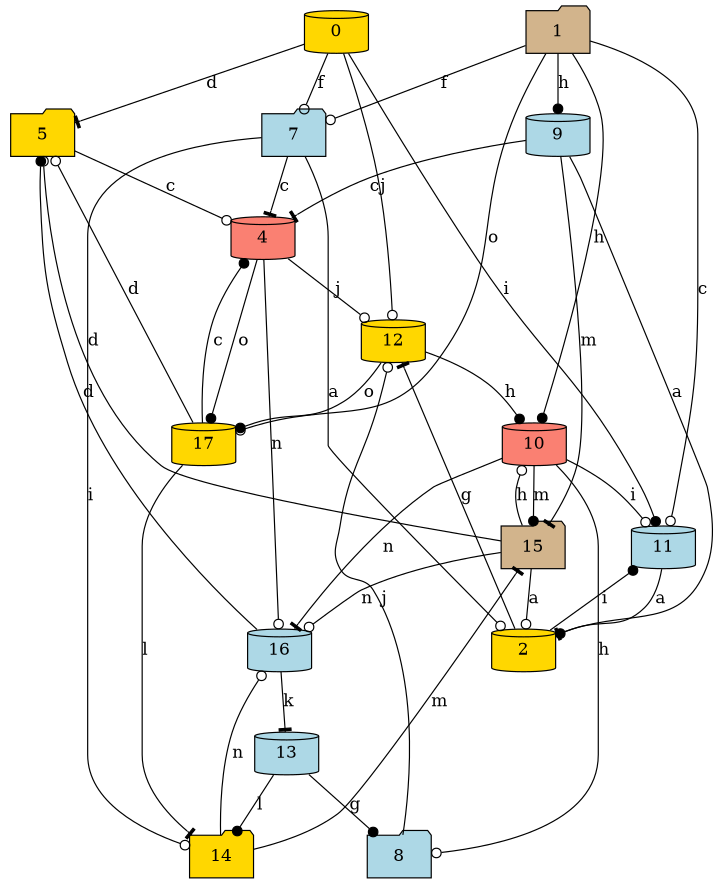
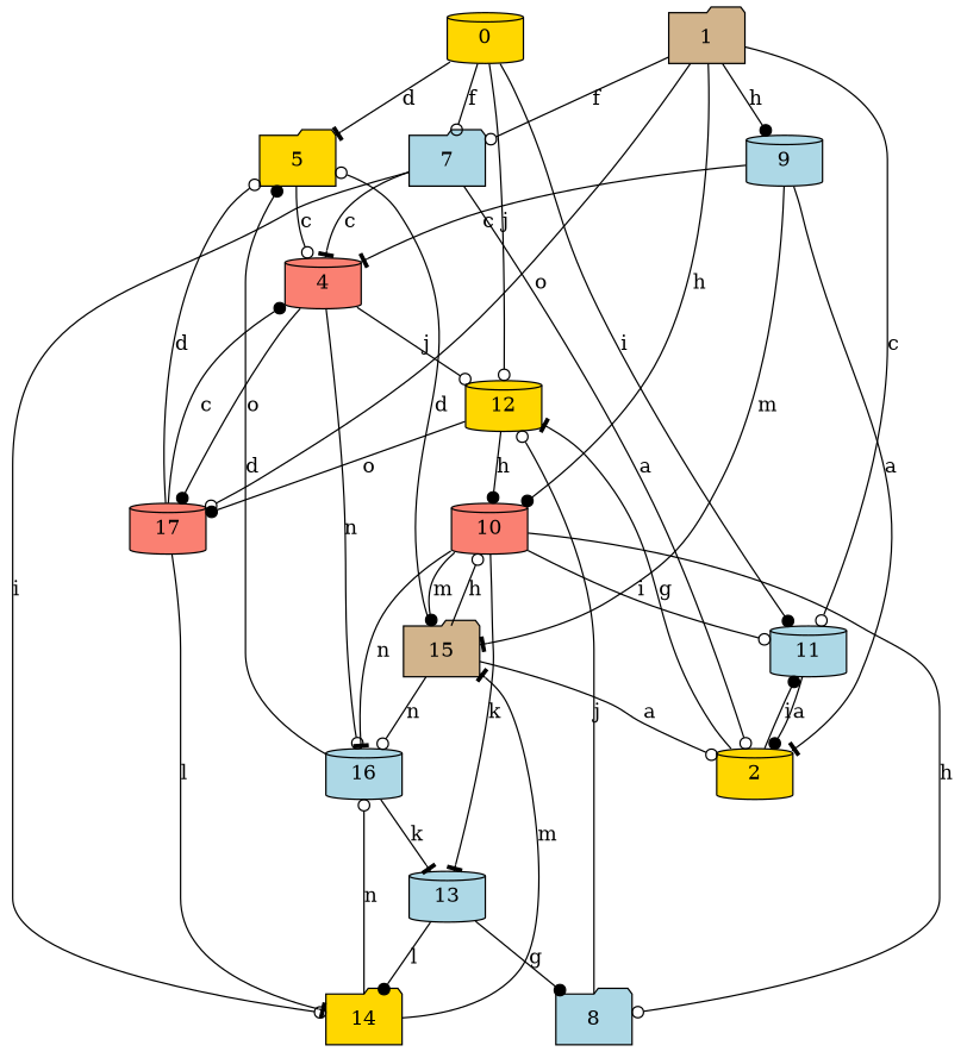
  strict digraph {
    node [fillcolor=gold shape=cylinder style=filled]
    edge [arrowhead=odot]
    5 [shape=folder]
    0
    7 [fillcolor=lightblue shape=folder]
    11 [fillcolor=lightblue]
    12
    4 [fillcolor=salmon]
    2
    14 [shape=folder]
    10 [fillcolor=salmon]
-   17
+   17 [fillcolor=salmon]
    1 [fillcolor=tan shape=folder]
    9 [fillcolor=lightblue]
    15 [fillcolor=tan shape=folder]
    16 [fillcolor=lightblue]
    8 [fillcolor=lightblue shape=folder]
    13 [fillcolor=lightblue]
    5 -> 4 [label=c]
    0 -> 5 [arrowhead=tee label=d]
    0 -> 7 [label=f]
    0 -> 11 [arrowhead=dot label=i]
    0 -> 12 [label=j]
    7 -> 4 [arrowhead=tee label=c]
    7 -> 2 [label=a]
    7 -> 14 [label=i]
    11 -> 2 [arrowhead=dot label=a]
    12 -> 10 [arrowhead=dot label=h]
    12 -> 17 [arrowhead=dot label=o]
    4 -> 12 [label=j]
    4 -> 17 [arrowhead=dot label=o]
    4 -> 16 [label=n]
    2 -> 11 [arrowhead=dot label=i]
    2 -> 12 [arrowhead=tee label=g]
    14 -> 15 [arrowhead=tee label=m]
    14 -> 16 [label=n]
    10 -> 11 [label=i]
    10 -> 15 [arrowhead=dot label=m]
    10 -> 16 [arrowhead=tee label=n]
    10 -> 8 [label=h]
+   10 -> 13 [arrowhead=tee label=k]
    17 -> 5 [label=d]
    17 -> 4 [arrowhead=dot label=c]
    17 -> 14 [arrowhead=tee label=l]
    1 -> 7 [label=f]
    1 -> 11 [label=c]
    1 -> 10 [arrowhead=dot label=h]
    1 -> 17 [label=o]
    1 -> 9 [arrowhead=dot label=h]
    9 -> 4 [arrowhead=tee label=c]
    9 -> 2 [arrowhead=tee label=a]
    9 -> 15 [arrowhead=tee label=m]
    15 -> 5 [label=d]
    15 -> 2 [label=a]
    15 -> 10 [label=h]
    15 -> 16 [label=n]
    16 -> 5 [arrowhead=dot label=d]
    16 -> 13 [arrowhead=tee label=k]
    8 -> 12 [label=j]
    13 -> 14 [arrowhead=dot label=l]
    13 -> 8 [arrowhead=dot label=g]
  }
